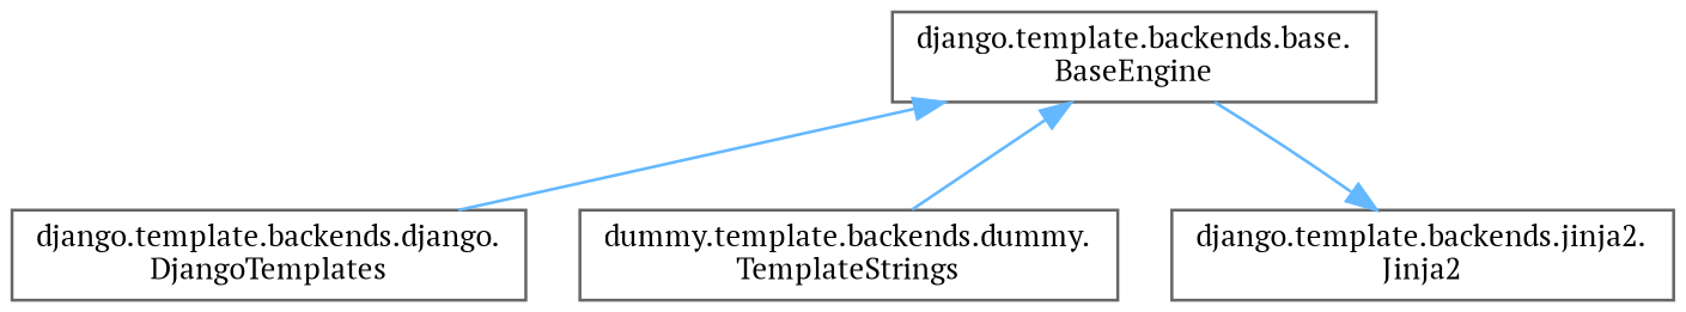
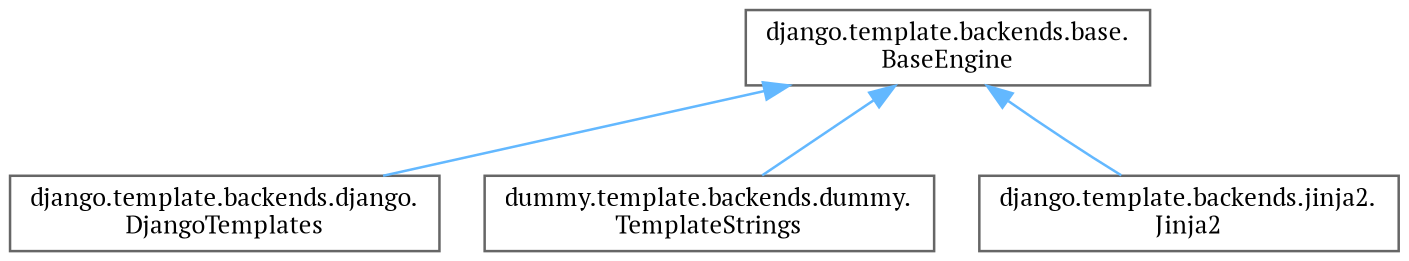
  digraph {
    fontname="PT Serif"
    rankdir=TB
    node [color=grey40 fillcolor=white fontname="PT Serif" fontsize=10 shape=box style=filled]
    edge [color=steelblue1 dir=back fontname="PT Serif" fontsize=10 labelfontname=Helvetica labelfontsize=10 style=solid]
    n1 [height=0.2 label="django.template.backends.base.\lBaseEngine" width=0.4]
    n2 [height=0.2 label="django.template.backends.django.\lDjangoTemplates" width=0.4]
    n3 [height=0.2 label="dummy.template.backends.dummy.\lTemplateStrings" width=0.4]
    n4 [height=0.2 label="django.template.backends.jinja2.\lJinja2" width=0.4]
    n1 -> n2
    n1 -> n3
-   n4 -> n1
+   n1 -> n4
  }
